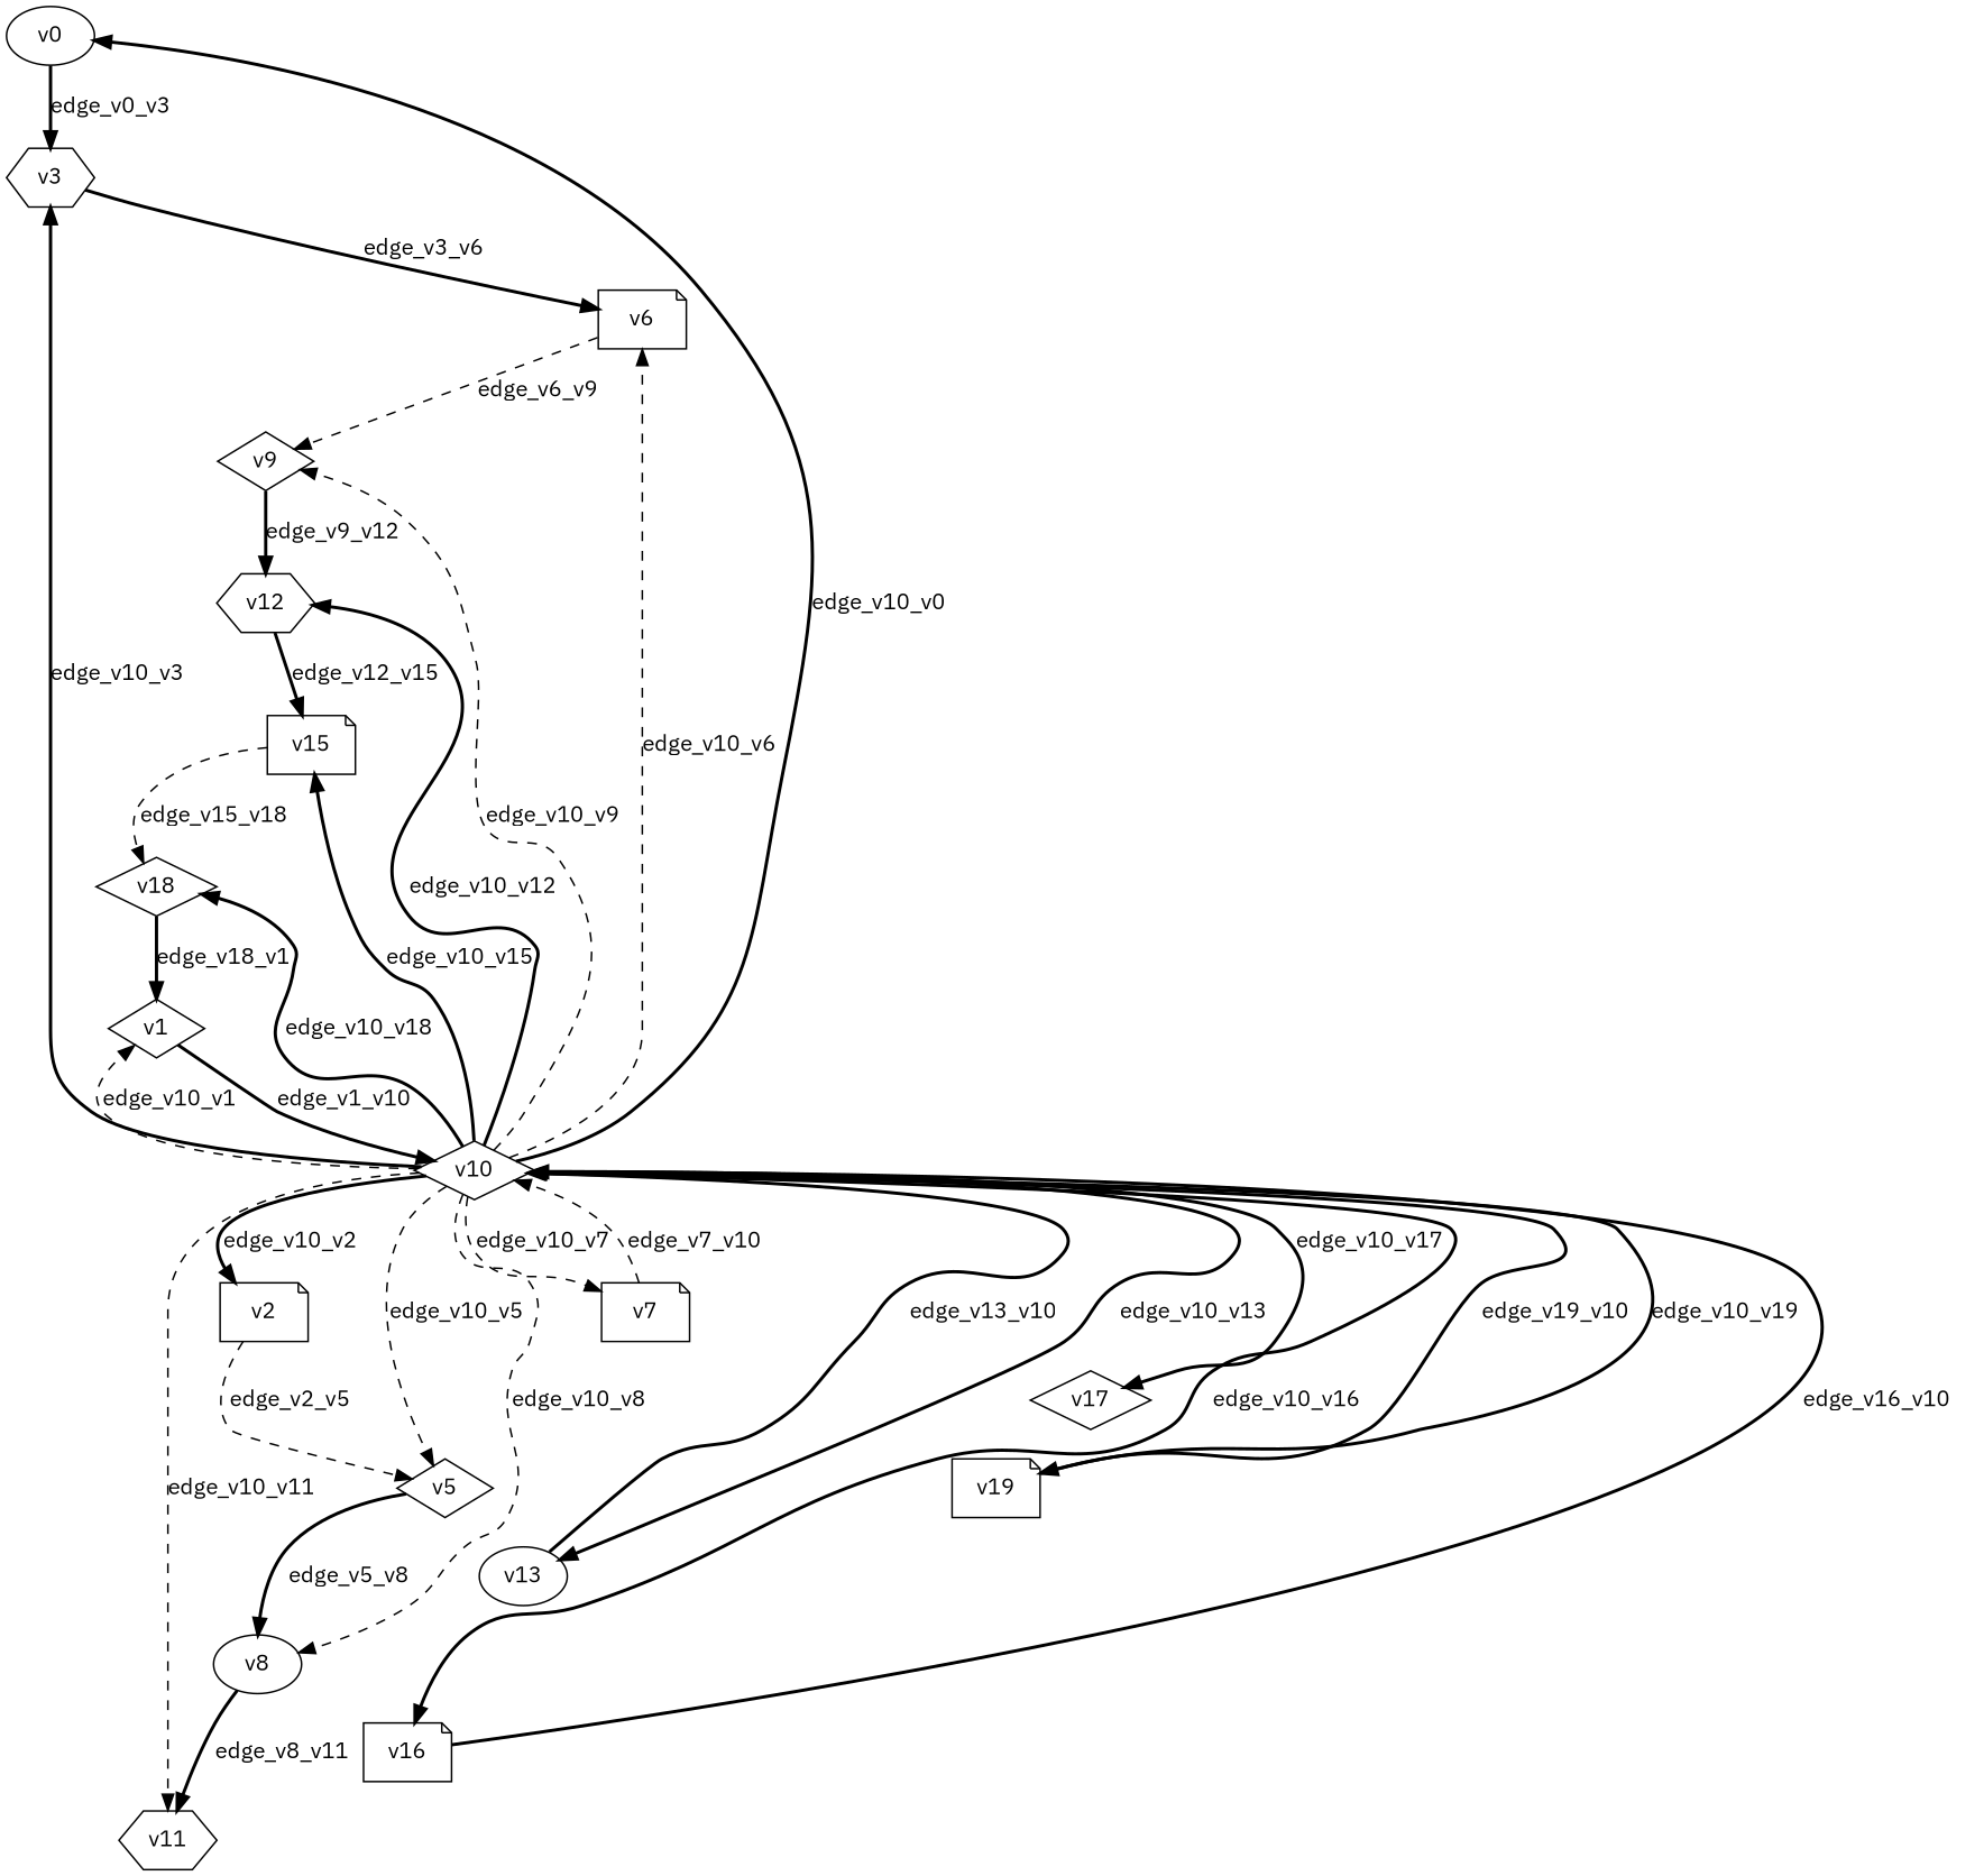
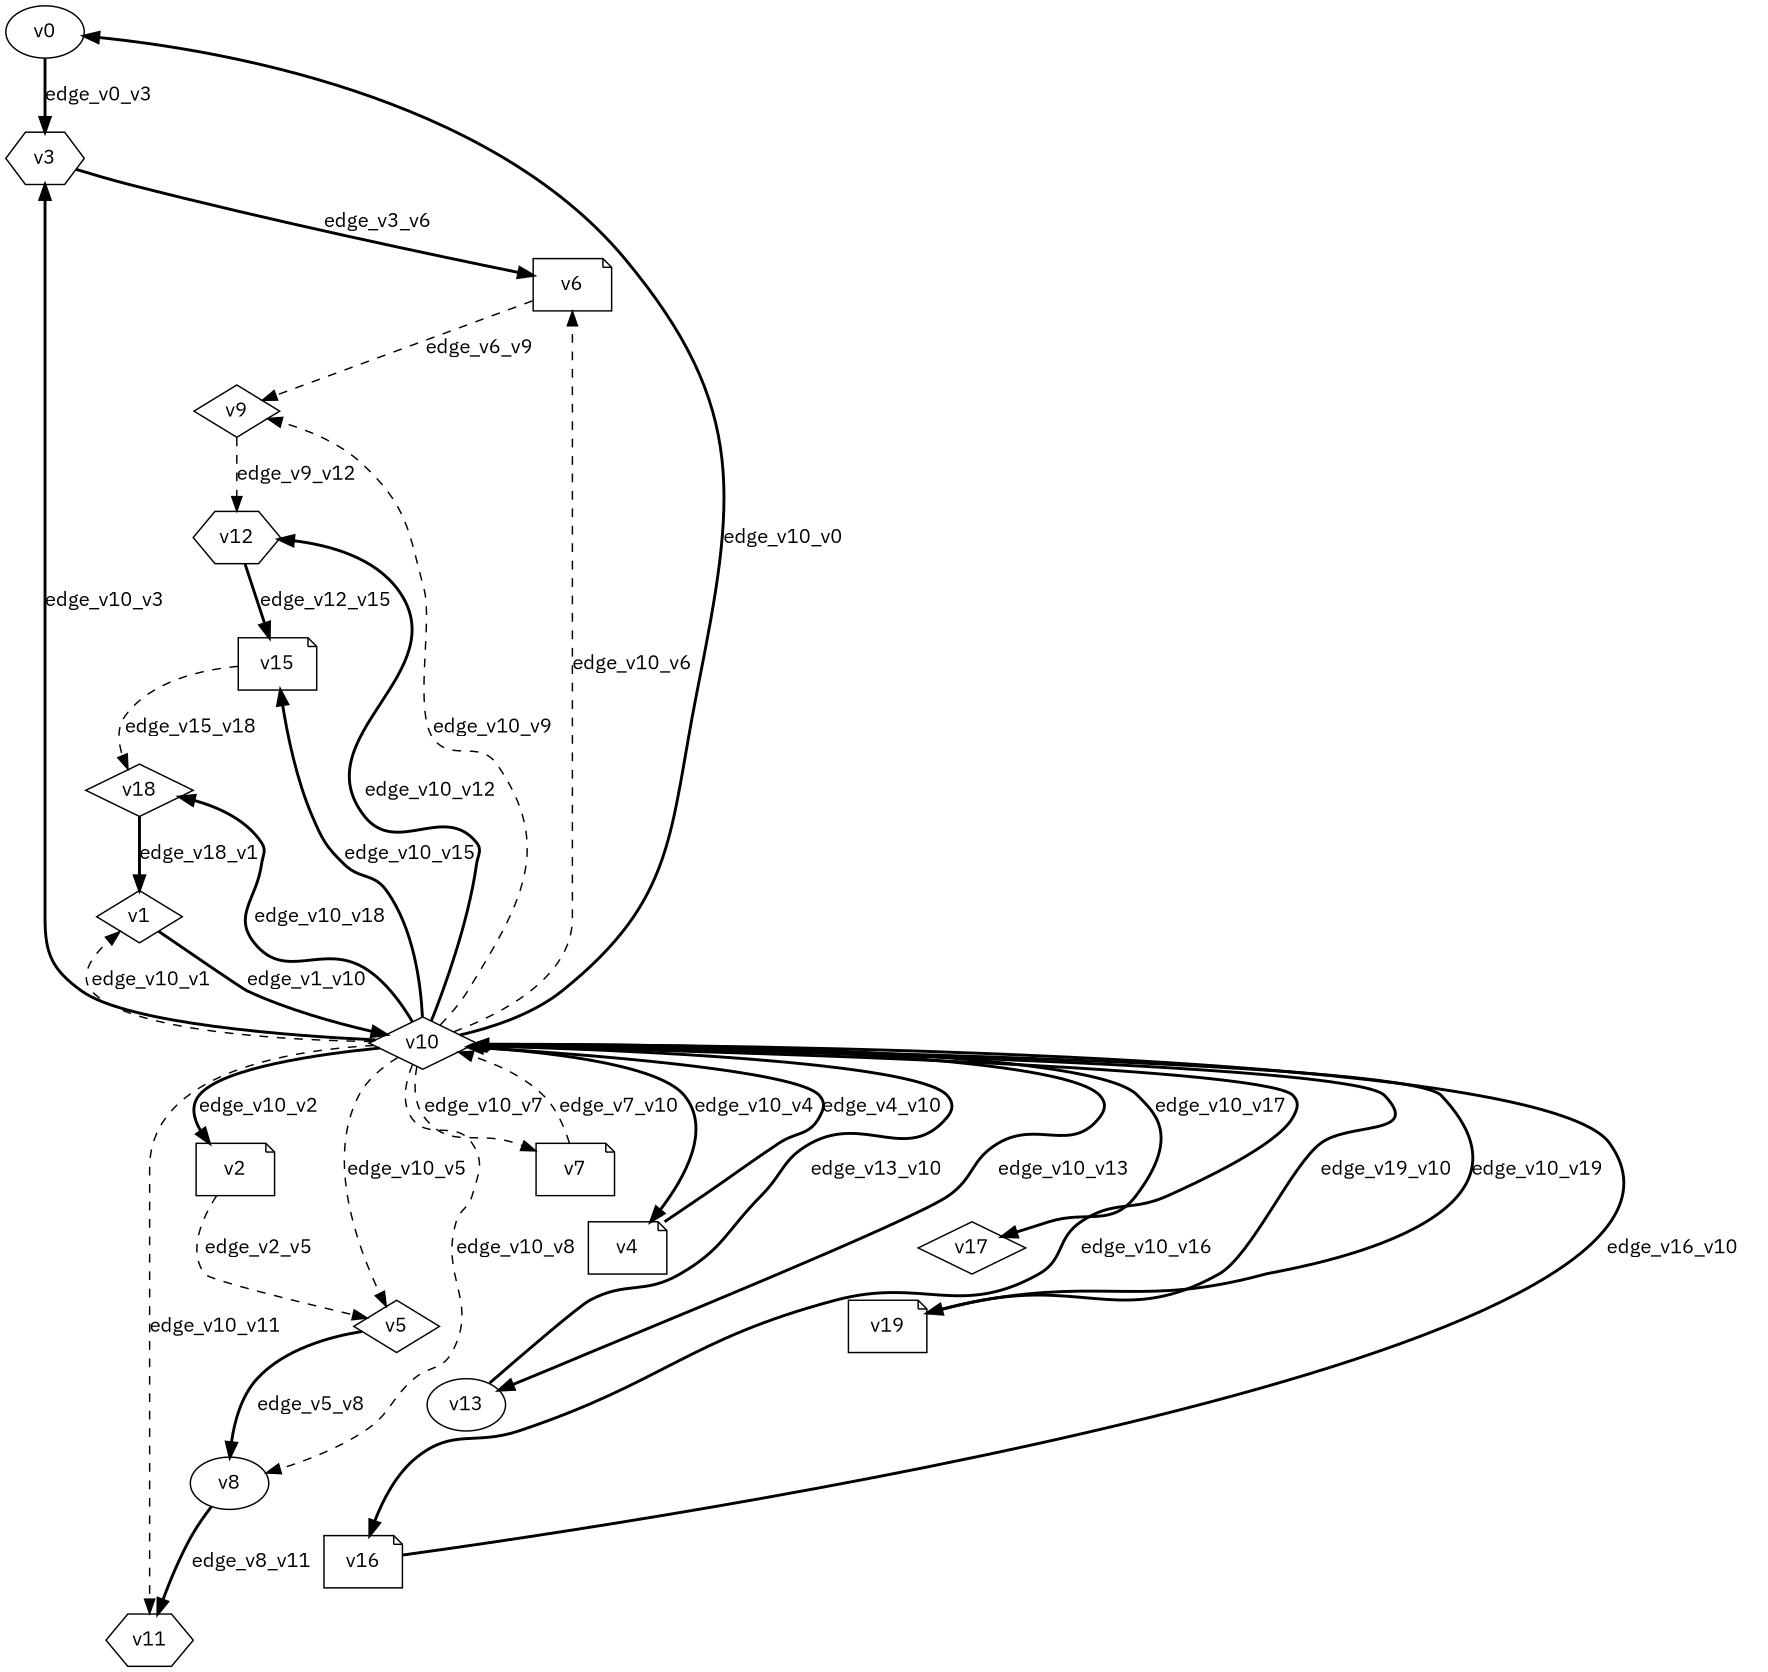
  digraph {
    fontname="IBM Plex Sans"
    node [fontname="IBM Plex Sans" player=1 shape=note]
    edge [discount=0.221 fontname="IBM Plex Sans" style=bold weight=-2.42]
    v0 [player=0 shape=ellipse]
    v3 [shape=hexagon]
    v6 [player=0]
    v1 [shape=diamond]
    v10 [player=0 shape=diamond]
    v2 [player=0]
    v5 [shape=diamond]
+   v4 [player=0]
    v8 [player=0 shape=ellipse]
    v9 [shape=diamond]
    v7
    v11 [shape=hexagon]
    v12 [player=0 shape=hexagon]
    v13 [shape=ellipse]
    v15
    v16 [player=0]
    v17 [shape=diamond]
    v18 [player=0 shape=diamond]
    v19
    v0 -> v3 [label=edge_v0_v3 weight=5.36]
    v3 -> v6 [label=edge_v3_v6 weight=5.07]
    v6 -> v9 [label=edge_v6_v9 style=dashed]
    v1 -> v10 [label=edge_v1_v10 weight=0.81]
    v10 -> v0 [label=edge_v10_v0 weight=-2.81]
    v10 -> v3 [label=edge_v10_v3 weight=7.96]
    v10 -> v6 [label=edge_v10_v6 style=dashed weight=9.52]
    v10 -> v1 [label=edge_v10_v1 style=dashed weight=-0.37]
    v10 -> v2 [label=edge_v10_v2 weight=-3.93]
    v10 -> v5 [label=edge_v10_v5 style=dashed weight=-2.98]
+   v10 -> v4 [label=edge_v10_v4 weight=-5.16]
    v10 -> v8 [label=edge_v10_v8 style=dashed weight=0.24]
    v10 -> v9 [label=edge_v10_v9 style=dashed weight=-1.62]
    v10 -> v7 [label=edge_v10_v7 style=dashed weight=3.57]
    v10 -> v11 [label=edge_v10_v11 style=dashed weight=5.50]
    v10 -> v12 [label=edge_v10_v12]
    v10 -> v13 [label=edge_v10_v13 weight=-5.79]
    v10 -> v15 [label=edge_v10_v15 weight=3.63]
    v10 -> v16 [label=edge_v10_v16 weight=-5.44]
    v10 -> v17 [label=edge_v10_v17 weight=-4.11]
    v10 -> v18 [label=edge_v10_v18 weight=-4.17]
    v10 -> v19 [label=edge_v10_v19 weight=-4.01]
    v2 -> v5 [label=edge_v2_v5 style=dashed weight=-2.12]
    v5 -> v8 [label=edge_v5_v8 weight=-2.96]
+   v4 -> v10 [label=edge_v4_v10 weight=-5.51]
    v8 -> v11 [label=edge_v8_v11 weight=1.45]
-   v9 -> v12 [label=edge_v9_v12 weight=4.54]
+   v9 -> v12 [label=edge_v9_v12 style=dashed weight=4.54]
    v7 -> v10 [label=edge_v7_v10 style=dashed weight=6.30]
    v12 -> v15 [label=edge_v12_v15 weight=-2.08]
    v13 -> v10 [label=edge_v13_v10 weight=-7.05]
    v15 -> v18 [label=edge_v15_v18 style=dashed weight=1.01]
    v16 -> v10 [label=edge_v16_v10 weight=-8.19]
    v18 -> v1 [label=edge_v18_v1 weight=4.39]
    v19 -> v10 [label=edge_v19_v10 weight=-1.14]
  }
